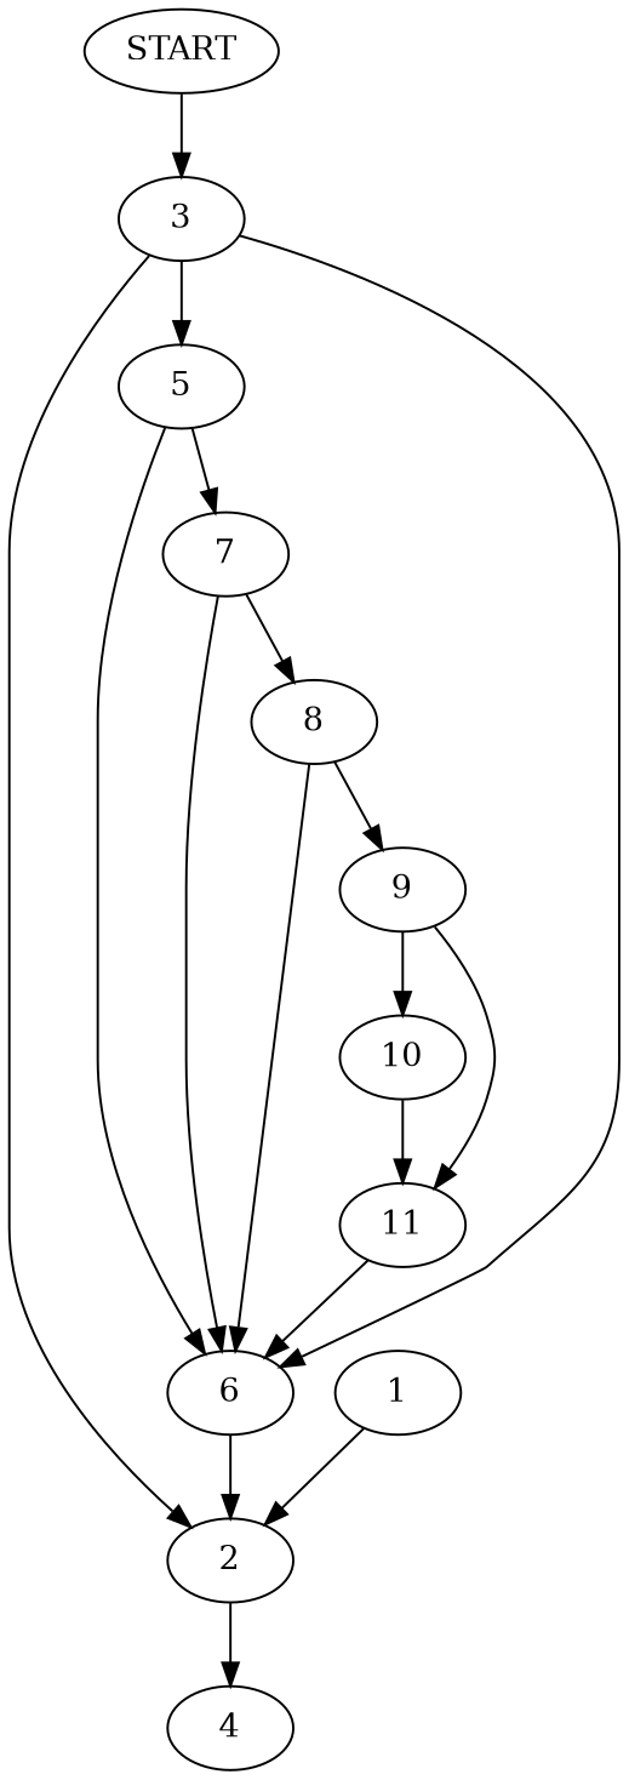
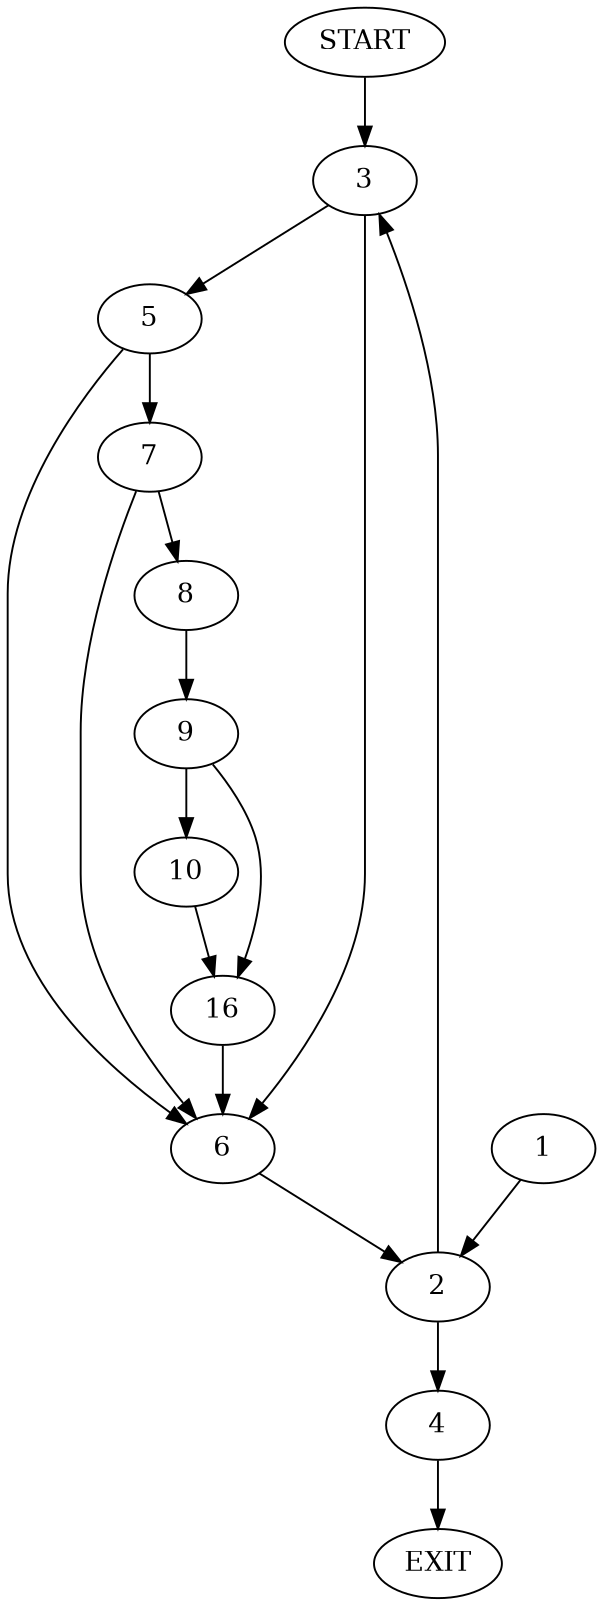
  digraph {
    n1 [label=START]
    3
    1
    2
+   n5 [label=EXIT]
    4
    5
    6
    7
    8
    9
    10
-   11
+   11 [label=16]
    n1 -> 3
    3 -> 5
    3 -> 6
    1 -> 2
-   3 -> 2
+   2 -> 3
    2 -> 4
+   4 -> n5
    5 -> 6
    5 -> 7
    6 -> 2
    7 -> 6
    7 -> 8
-   8 -> 6
    8 -> 9
    9 -> 10
    9 -> 11
    10 -> 11
    11 -> 6
  }
